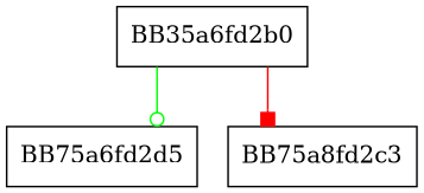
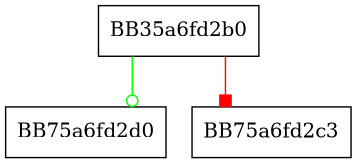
  digraph {
    splines=ortho
    node [shape=box]
    edge [style=solid]
    n1 [label=BB35a6fd2b0]
-   BB75a6fd2d0 [label=BB75a6fd2d5]
-   BB75a6fd2c3 [label=BB75a8fd2c3]
+   BB75a6fd2d0
+   BB75a6fd2c3
    n1 -> BB75a6fd2d0 [arrowhead=odot color=green]
    n1 -> BB75a6fd2c3 [arrowhead=box color=red]
  }
